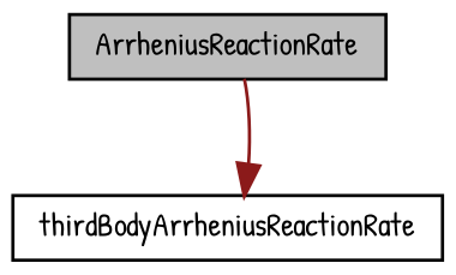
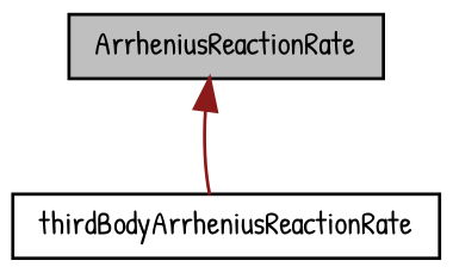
  digraph {
    fontname="Patrick Hand"
    node [color=black fontname="Patrick Hand" fontsize=10 shape=record]
    n1 [fillcolor=grey75 fontcolor=black height=0.2 label=ArrheniusReactionRate style=filled width=0.4]
    n2 [height=0.2 label=thirdBodyArrheniusReactionRate width=0.4]
-   n2 -> n1 [color=firebrick4 dir=back fontname="Patrick Hand" fontsize=10 labelfontname=Helvetica labelfontsize=10 style=solid]
+   n1 -> n2 [color=firebrick4 dir=back fontname="Patrick Hand" fontsize=10 labelfontname=Helvetica labelfontsize=10 style=solid]
  }
